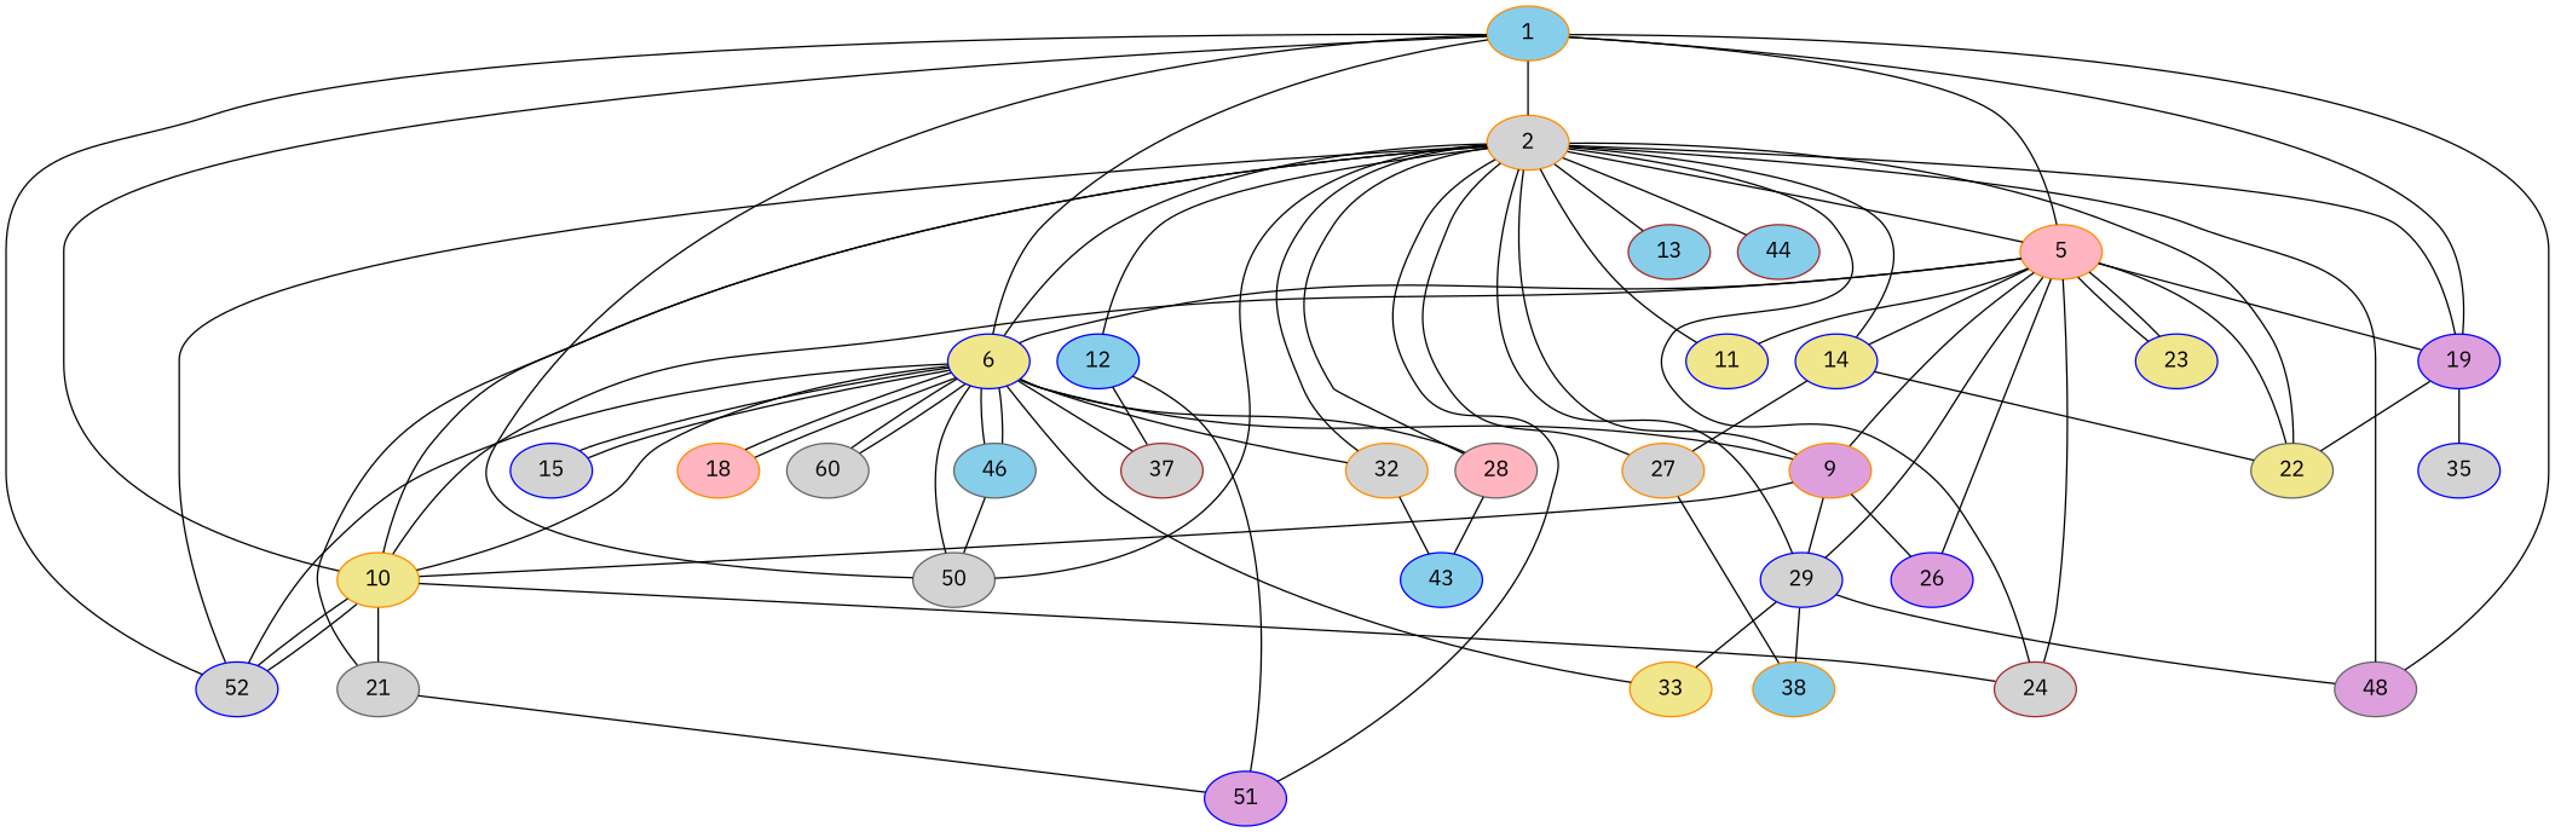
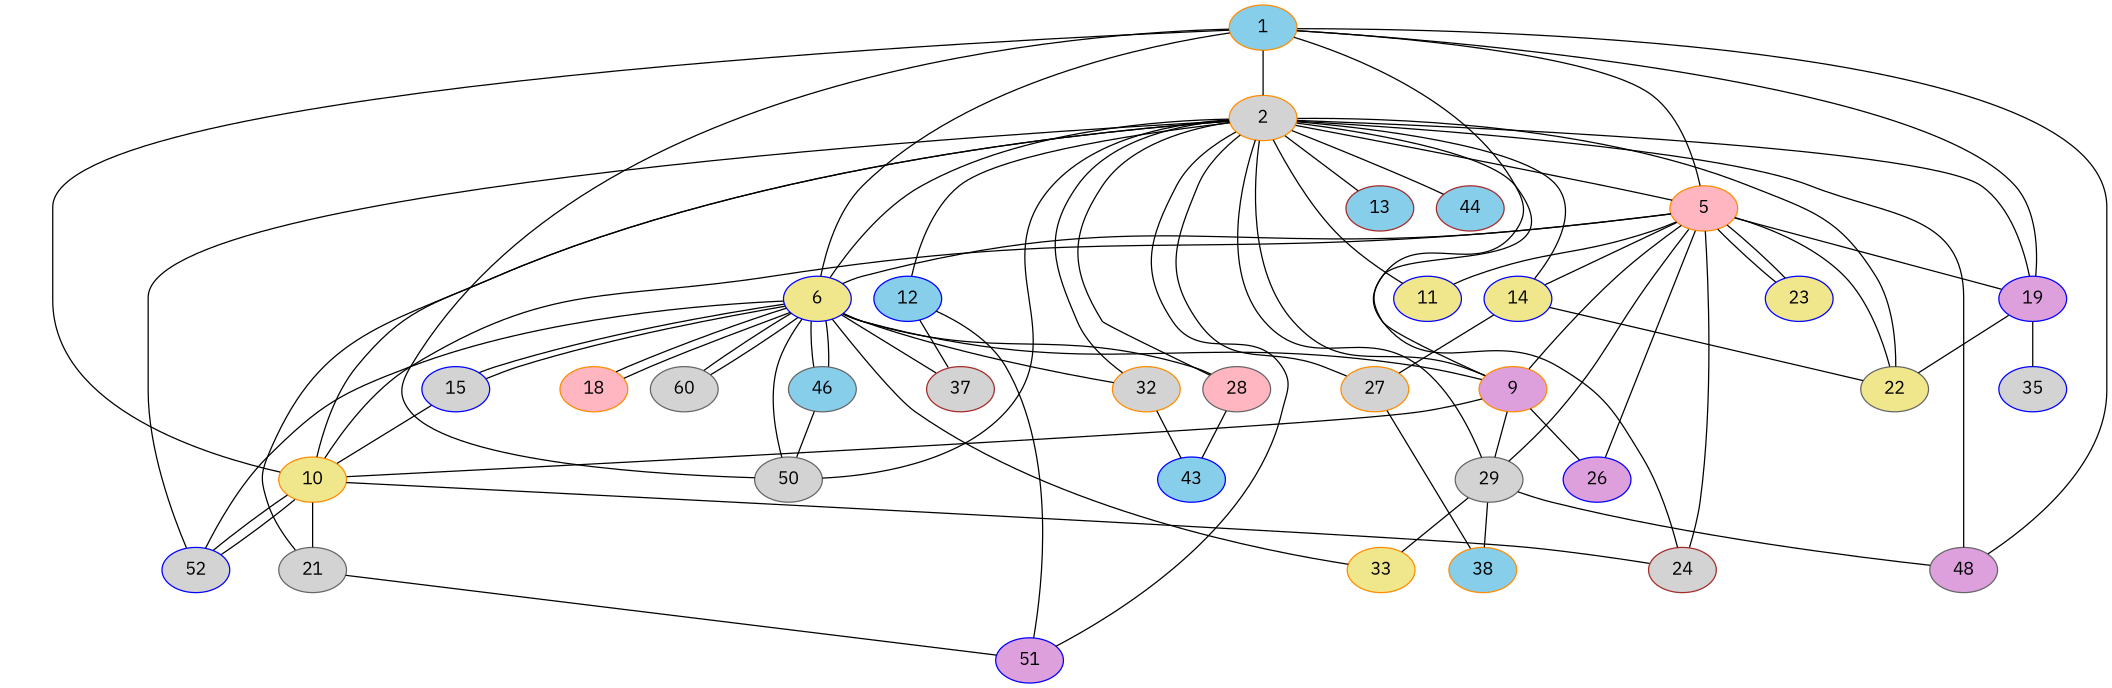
  graph {
    fontname="IBM Plex Sans"
    node [color=blue fillcolor=lightgrey fontname="IBM Plex Sans" style=filled]
    edge [fontname="IBM Plex Sans"]
    1 [color=darkorange fillcolor=skyblue super="+34"]
    2 [color=darkorange super="+25+3"]
    5 [color=darkorange fillcolor=lightpink super="+49+40"]
    6 [fillcolor=khaki super="+30+47"]
    9 [color=darkorange fillcolor=plum]
    10 [color=darkorange fillcolor=khaki super="+39+45"]
    19 [fillcolor=plum super="+20+59+63"]
    48 [color=gray40 fillcolor=plum super="+58"]
    50 [color=gray40 super="+64"]
    11 [fillcolor=khaki]
    12 [fillcolor=skyblue]
    13 [color=brown fillcolor=skyblue]
    14 [fillcolor=khaki super="+26+56"]
    21 [color=gray40]
    22 [color=gray40 fillcolor=khaki super="+65+53"]
    24 [color=brown]
    27 [color=darkorange]
    28 [color=gray40 fillcolor=lightpink]
-   29 [super="+31"]
+   29 [color=gray40 super="+31"]
    32 [color=darkorange super="+36"]
    44 [color=brown fillcolor=skyblue]
    51 [fillcolor=plum super="+67"]
    52 [super="+61"]
    n24 [fillcolor=plum label=26]
    23 [fillcolor=khaki]
    15
    18 [color=darkorange fillcolor=lightpink]
    33 [color=darkorange fillcolor=khaki]
    37 [color=brown]
    46 [color=gray40 fillcolor=skyblue]
    60 [color=gray40]
    35
    38 [color=darkorange fillcolor=skyblue]
    43 [fillcolor=skyblue]
    1 -- 2 [weight=7]
    1 -- 5
    1 -- 6
-   1 -- 52
+   1 -- 9
    1 -- 10
    1 -- 19
    1 -- 48
    1 -- 50
    2 -- 5 [weight=8]
    2 -- 6 [weight=6]
    2 -- 9 [weight=5]
    2 -- 10 [weight=6]
    2 -- 19 [weight=5]
    2 -- 48
    2 -- 50
    2 -- 11
    2 -- 12
    2 -- 13 [weight=2]
    2 -- 14 [weight=3]
    2 -- 21
    2 -- 22 [weight=2]
    2 -- 24
    2 -- 27
    2 -- 28
    2 -- 29
    2 -- 32 [weight=2]
    2 -- 44
    2 -- 51
    2 -- 52
    5 -- 6
    5 -- 9 [weight=2]
    5 -- 10
    5 -- 19
    5 -- 11
    5 -- 14
    5 -- 22
    5 -- 24
    5 -- 29
    5 -- n24
    5 -- 23
    5 -- 23
    6 -- 9
-   6 -- 10 [weight=2]
+   15 -- 10 [weight=2]
    6 -- 50
    6 -- 28
    6 -- 32
    6 -- 52
    6 -- 15
    6 -- 15
    6 -- 18
    6 -- 18
    6 -- 33
    6 -- 37
    6 -- 46
    6 -- 46
    6 -- 60
    6 -- 60
    9 -- 10
    9 -- 29
    9 -- n24
    10 -- 21
    10 -- 24
    10 -- 52
    10 -- 52
    19 -- 22
    19 -- 35
    12 -- 51
    12 -- 37
    14 -- 22
    14 -- 27
    21 -- 51
    27 -- 38
    28 -- 43
    29 -- 48
    29 -- 33
    29 -- 38
    32 -- 43
    46 -- 50
  }
